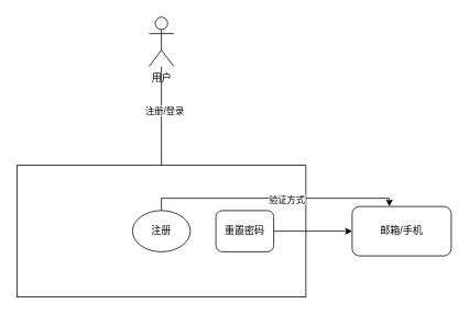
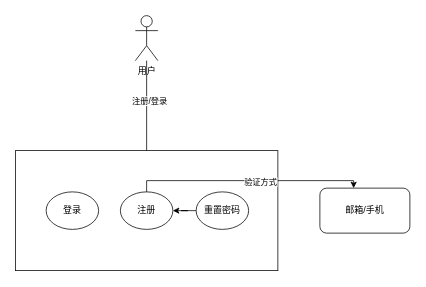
  <mxCell id="0" />
  <mxCell id="1" parent="0" />
  <mxCell id="2" value="" style="edgeStyle=orthogonalEdgeStyle;rounded=0;orthogonalLoop=1;jettySize=auto;html=1;" edge="1" parent="1" source="4" target="9"><mxGeometry relative="1" as="geometry" /></mxCell>
  <mxCell id="3" value="注册/登录" style="edgeLabel;html=1;align=center;verticalAlign=middle;resizable=0;points=[];" vertex="1" connectable="0" parent="2"><mxGeometry x="-0.391" y="3" relative="1" as="geometry"><mxPoint as="offset" /></mxGeometry></mxCell>
  <mxCell id="4" value="用户" style="shape=umlActor;verticalLabelPosition=bottom;verticalAlign=top;html=1;outlineConnect=0;" vertex="1" parent="1"><mxGeometry x="180" y="20" width="30" height="60" as="geometry" /></mxCell>
  <mxCell id="5" value="" style="rounded=0;whiteSpace=wrap;html=1;" vertex="1" parent="1"><mxGeometry x="20" y="200" width="350" height="160" as="geometry" /></mxCell>
+ <mxCell id="6" value="登录" style="ellipse;whiteSpace=wrap;html=1;" vertex="1" parent="1"><mxGeometry x="61" y="255" width="70" height="50" as="geometry" /></mxCell>
  <mxCell id="7" style="edgeStyle=orthogonalEdgeStyle;rounded=0;orthogonalLoop=1;jettySize=auto;html=1;" edge="1" parent="1" source="9" target="12"><mxGeometry relative="1" as="geometry"><Array as="points"><mxPoint x="195" y="240" /><mxPoint x="471" y="240" /></Array></mxGeometry></mxCell>
  <mxCell id="8" value="验证方式" style="edgeLabel;html=1;align=center;verticalAlign=middle;resizable=0;points=[];" vertex="1" connectable="0" parent="7"><mxGeometry x="0.103" y="-1" relative="1" as="geometry"><mxPoint as="offset" /></mxGeometry></mxCell>
  <mxCell id="9" value="注册" style="ellipse;whiteSpace=wrap;html=1;" vertex="1" parent="1"><mxGeometry x="160" y="255" width="70" height="50" as="geometry" /></mxCell>
- <mxCell id="10" style="edgeStyle=orthogonalEdgeStyle;rounded=0;orthogonalLoop=1;jettySize=auto;html=1;" edge="1" parent="1" source="11" target="12"><mxGeometry relative="1" as="geometry" /></mxCell>
- <mxCell id="11" value="重置密码" style="whiteSpace=wrap;html=1;rounded=1;" vertex="1" parent="1"><mxGeometry x="261" y="255" width="70" height="50" as="geometry" /></mxCell>
+ <mxCell id="10" style="edgeStyle=orthogonalEdgeStyle;rounded=0;orthogonalLoop=1;jettySize=auto;html=1;" edge="1" parent="1" source="11" target="9"><mxGeometry relative="1" as="geometry" /></mxCell>
+ <mxCell id="11" value="重置密码" style="ellipse;whiteSpace=wrap;html=1;" vertex="1" parent="1"><mxGeometry x="261" y="255" width="70" height="50" as="geometry" /></mxCell>
  <mxCell id="12" value="邮箱/手机" style="rounded=1;whiteSpace=wrap;html=1;" vertex="1" parent="1"><mxGeometry x="426" y="250" width="120" height="60" as="geometry" /></mxCell>
